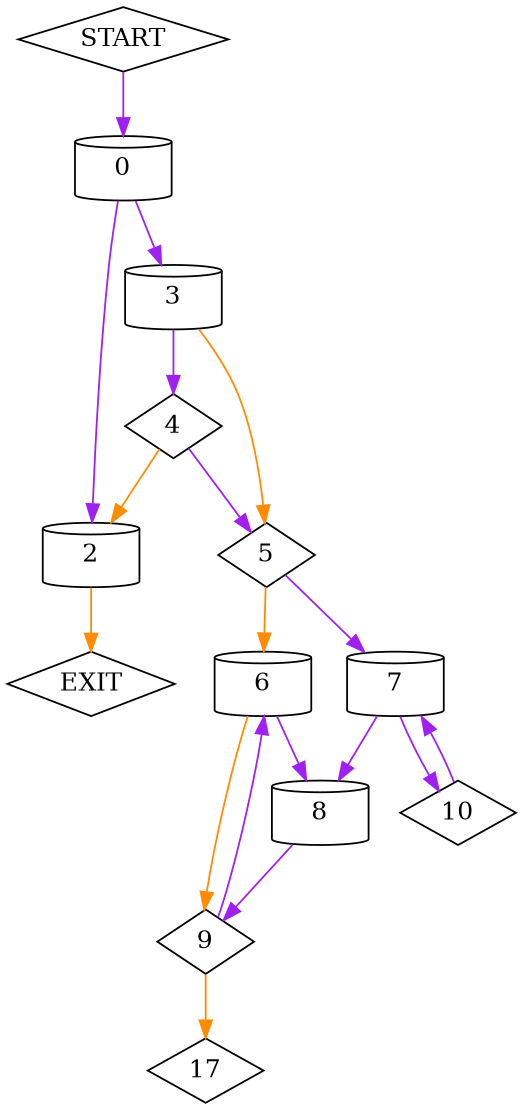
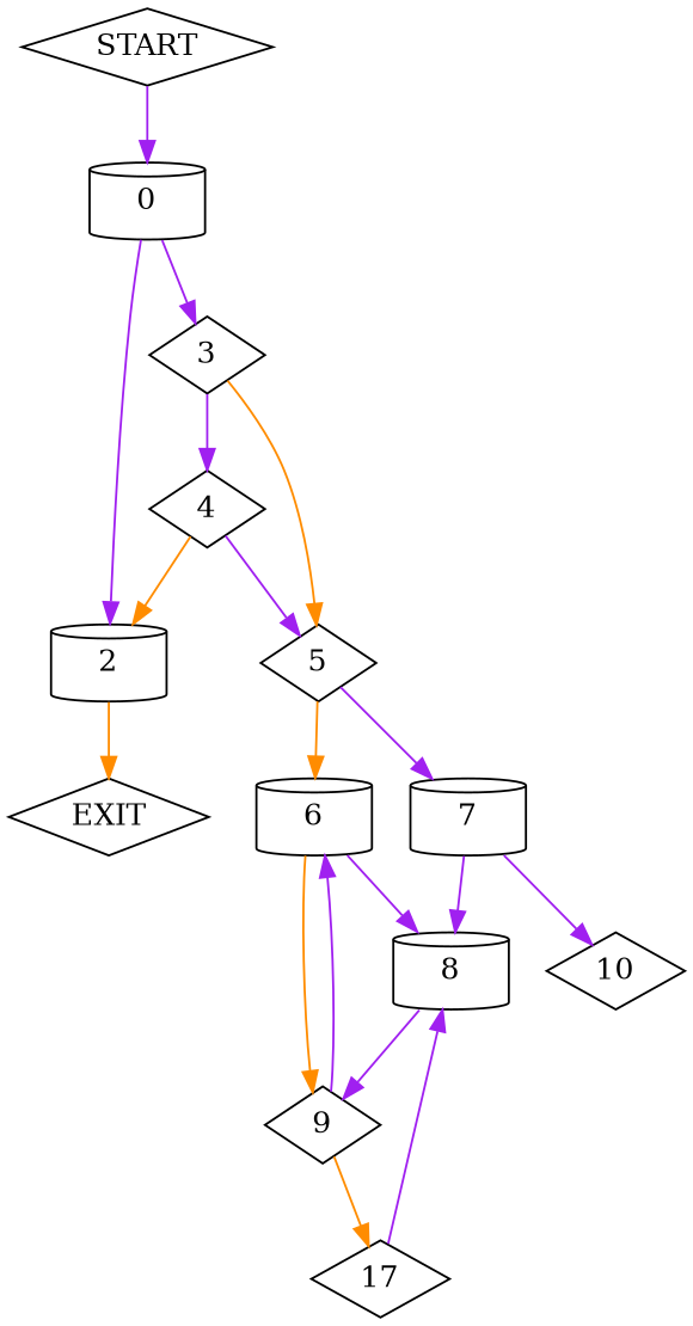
  digraph {
    node [shape=diamond]
    edge [color=purple]
    n1 [label=START]
    n2 [label=0 shape=cylinder]
    2 [shape=cylinder]
-   3 [shape=cylinder]
+   3
    n5 [label=EXIT]
    4
    5
    6 [shape=cylinder]
    7 [shape=cylinder]
    8 [shape=cylinder]
    9
    10
    n13 [label=17]
    n1 -> n2
    n2 -> 2
    n2 -> 3
    2 -> n5 [color=darkorange]
    3 -> 4
    3 -> 5 [color=darkorange]
    4 -> 2 [color=darkorange]
    4 -> 5
    5 -> 6 [color=darkorange]
    5 -> 7
    6 -> 8
    6 -> 9 [color=darkorange]
    7 -> 8
    7 -> 10
    8 -> 9
    9 -> 6
    9 -> n13 [color=darkorange]
-   10 -> 7
+   n13 -> 8
  }
